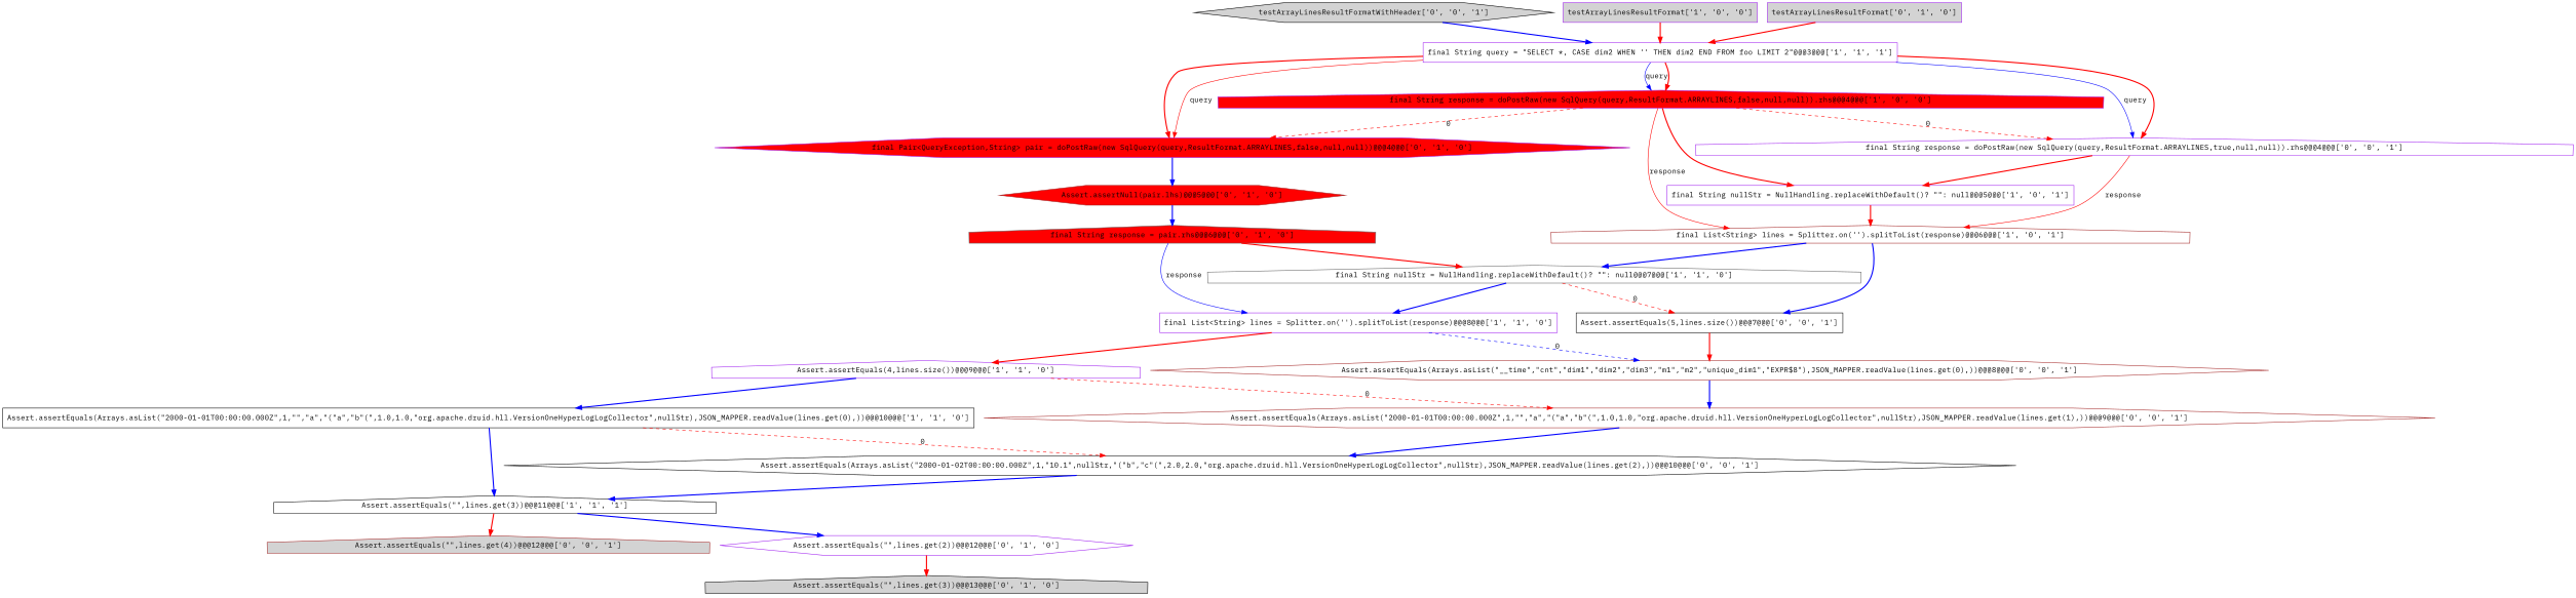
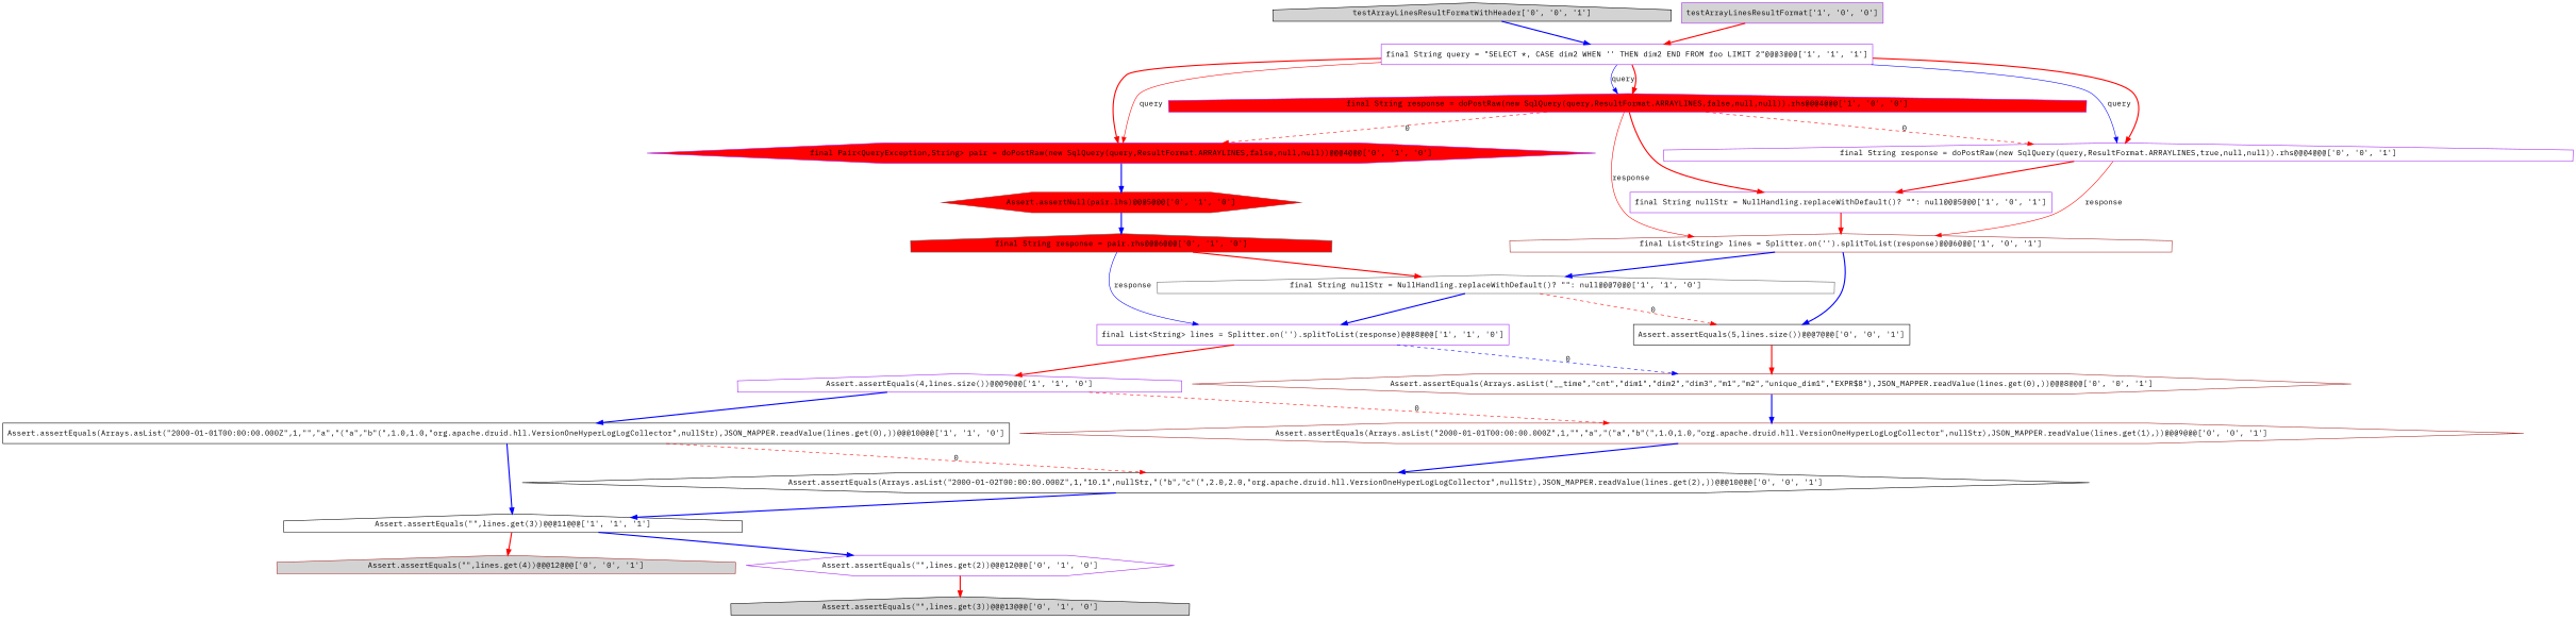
  digraph {
    fontname="IBM Plex Mono"
    node [color=purple fillcolor=white fontname="IBM Plex Mono" shape=house style=filled]
    edge [color=red fontname="IBM Plex Mono" style=bold]
    n1 [color=black label="Assert.assertEquals(5,lines.size())@@@7@@@['0', '0', '1']" shape=box]
    n2 [color=brown label="Assert.assertEquals(Arrays.asList(\"__time\",\"cnt\",\"dim1\",\"dim2\",\"dim3\",\"m1\",\"m2\",\"unique_dim1\",\"EXPR$8\"),JSON_MAPPER.readValue(lines.get(0),))@@@8@@@['0', '0', '1']" shape=hexagon]
    n3 [color=brown label="Assert.assertEquals(Arrays.asList(\"2000-01-01T00:00:00.000Z\",1,\"\",\"a\",\"(\"a\",\"b\"(\",1.0,1.0,\"org.apache.druid.hll.VersionOneHyperLogLogCollector\",nullStr),JSON_MAPPER.readValue(lines.get(1),))@@@9@@@['0', '0', '1']" shape=hexagon]
    n4 [label="Assert.assertEquals(4,lines.size())@@@9@@@['1', '1', '0']"]
    n5 [color=black label="Assert.assertEquals(Arrays.asList(\"2000-01-01T00:00:00.000Z\",1,\"\",\"a\",\"(\"a\",\"b\"(\",1.0,1.0,\"org.apache.druid.hll.VersionOneHyperLogLogCollector\",nullStr),JSON_MAPPER.readValue(lines.get(0),))@@@10@@@['1', '1', '0']" shape=box]
    n6 [color=black label="Assert.assertEquals(Arrays.asList(\"2000-01-02T00:00:00.000Z\",1,\"10.1\",nullStr,\"(\"b\",\"c\"(\",2.0,2.0,\"org.apache.druid.hll.VersionOneHyperLogLogCollector\",nullStr),JSON_MAPPER.readValue(lines.get(2),))@@@10@@@['0', '0', '1']" shape=hexagon]
    n7 [color=black label="Assert.assertEquals(\"\",lines.get(3))@@@11@@@['1', '1', '1']"]
    n8 [color=brown fillcolor=lightgray label="Assert.assertEquals(\"\",lines.get(4))@@@12@@@['0', '0', '1']"]
-   n9 [color=black fillcolor=lightgray label="testArrayLinesResultFormatWithHeader['0', '0', '1']" shape=hexagon]
+   n9 [color=black fillcolor=lightgray label="testArrayLinesResultFormatWithHeader['0', '0', '1']"]
    n10 [label="final String query = \"SELECT *, CASE dim2 WHEN '' THEN dim2 END FROM foo LIMIT 2\"@@@3@@@['1', '1', '1']" shape=box]
    n11 [label="final String response = doPostRaw(new SqlQuery(query,ResultFormat.ARRAYLINES,true,null,null)).rhs@@@4@@@['0', '0', '1']"]
    n12 [fillcolor=red label="final Pair<QueryException,String> pair = doPostRaw(new SqlQuery(query,ResultFormat.ARRAYLINES,false,null,null))@@@4@@@['0', '1', '0']" shape=hexagon]
    n13 [fillcolor=red label="final String response = doPostRaw(new SqlQuery(query,ResultFormat.ARRAYLINES,false,null,null)).rhs@@@4@@@['1', '0', '0']"]
    n14 [color=gray40 label="final String nullStr = NullHandling.replaceWithDefault()? \"\": null@@@7@@@['1', '1', '0']"]
    n15 [label="final List<String> lines = Splitter.on('').splitToList(response)@@@8@@@['1', '1', '0']" shape=box]
    n16 [color=gray40 fillcolor=red label="final String response = pair.rhs@@@6@@@['0', '1', '0']"]
    n17 [label="final String nullStr = NullHandling.replaceWithDefault()? \"\": null@@@5@@@['1', '0', '1']" shape=box]
    n18 [color=brown label="final List<String> lines = Splitter.on('').splitToList(response)@@@6@@@['1', '0', '1']"]
    n19 [color=brown fillcolor=red label="Assert.assertNull(pair.lhs)@@@5@@@['0', '1', '0']" shape=hexagon]
    n20 [label="Assert.assertEquals(\"\",lines.get(2))@@@12@@@['0', '1', '0']" shape=hexagon]
    n21 [color=black fillcolor=lightgray label="Assert.assertEquals(\"\",lines.get(3))@@@13@@@['0', '1', '0']"]
    n22 [fillcolor=lightgray label="testArrayLinesResultFormat['1', '0', '0']" shape=box]
-   n23 [fillcolor=lightgray label="testArrayLinesResultFormat['0', '1', '0']" shape=box]
    n1 -> n2
    n2 -> n3 [color=blue]
    n3 -> n6 [color=blue]
    n4 -> n3 [label=0 style=dashed]
    n4 -> n5 [color=blue]
    n5 -> n6 [label=0 style=dashed]
    n5 -> n7 [color=blue]
    n6 -> n7 [color=blue]
    n7 -> n8
    n7 -> n20 [color=blue]
    n9 -> n10 [color=blue]
    n10 -> n11 [color=blue label=query style=solid]
    n10 -> n11
    n10 -> n12
    n10 -> n12 [label=query style=solid]
    n10 -> n13 [color=blue label=query style=solid]
    n10 -> n13
    n11 -> n17
    n11 -> n18 [label=response style=solid]
    n12 -> n19 [color=blue]
    n13 -> n11 [label=0 style=dashed]
    n13 -> n12 [label=0 style=dashed]
    n13 -> n17
    n13 -> n18 [label=response style=solid]
    n14 -> n1 [label=0 style=dashed]
    n14 -> n15 [color=blue]
    n15 -> n2 [color=blue label=0 style=dashed]
    n15 -> n4
    n16 -> n14
    n16 -> n15 [color=blue label=response style=solid]
    n17 -> n18
    n18 -> n1 [color=blue]
    n18 -> n14 [color=blue]
    n19 -> n16 [color=blue]
    n20 -> n21
    n22 -> n10
-   n23 -> n10
  }
